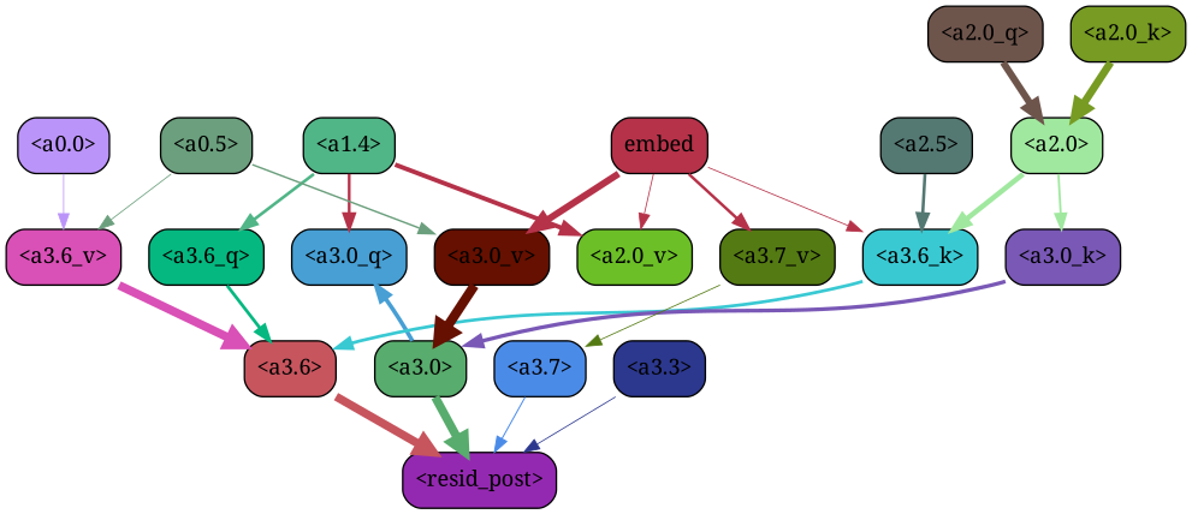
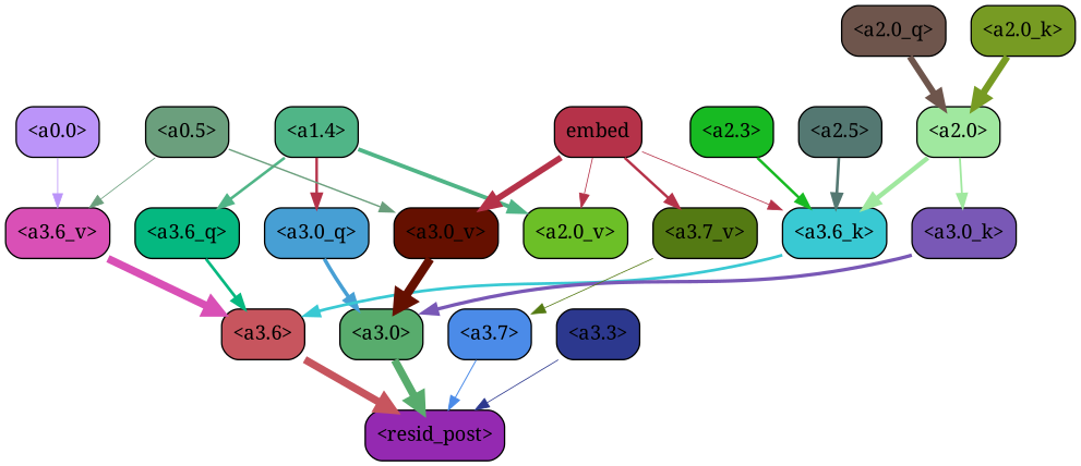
  strict digraph {
    fontname="Noto Serif"
    splines=true
    node [color=black fontname="Noto Serif" shape=box style="filled, rounded"]
    edge [color="#b53249" fontname="Noto Serif" penwidth=0.6]
    "<a3.7>" [fillcolor="#4b8be8"]
    "<resid_post>" [fillcolor="#9429b1"]
    "<a3.6>" [fillcolor="#c7555e"]
    "<a3.3>" [fillcolor="#2c388e"]
    "<a3.0>" [fillcolor="#58ac6d"]
    "<a3.6_q>" [fillcolor="#05b880"]
    "<a3.0_q>" [fillcolor="#479fd4"]
    "<a3.6_k>" [fillcolor="#39c9d3"]
    "<a3.0_k>" [fillcolor="#7958b6"]
    "<a3.7_v>" [fillcolor="#547a13"]
    "<a3.6_v>" [fillcolor="#d950b6"]
    "<a3.0_v>" [fillcolor="#651000"]
    "<a1.4>" [fillcolor="#50b587"]
    "<a2.0_v>" [fillcolor="#6cbf27"]
    "<a2.0>" [fillcolor="#a0e89f"]
    "<a2.5>" [fillcolor="#547872"]
+   "<a2.3>" [fillcolor="#17ba22"]
    embed [fillcolor="#b53249"]
    "<a0.5>" [fillcolor="#6b9f7d"]
    "<a0.0>" [fillcolor="#bb94f9"]
    "<a2.0_q>" [fillcolor="#6e554c"]
    "<a2.0_k>" [fillcolor="#779b23"]
    "<a3.7>" -> "<resid_post>" [color="#4b8be8" penwidth=0.7595263123512268]
    "<a3.6>" -> "<resid_post>" [color="#c7555e" penwidth=5.40013587474823]
    "<a3.3>" -> "<resid_post>" [color="#2c388e"]
    "<a3.0>" -> "<resid_post>" [color="#58ac6d" penwidth=5.540827631950378]
    "<a3.6_q>" -> "<a3.6>" [color="#05b880" penwidth=2.0530722737312317]
-   "<a3.0>" -> "<a3.0_q>" [color="#479fd4" penwidth=2.681713283061981]
+   "<a3.0_q>" -> "<a3.0>" [color="#479fd4" penwidth=2.681713283061981]
    "<a3.6_k>" -> "<a3.6>" [color="#39c9d3" penwidth=2.080081820487976]
    "<a3.0_k>" -> "<a3.0>" [color="#7958b6" penwidth=2.4920601844787598]
    "<a3.7_v>" -> "<a3.7>" [color="#547a13"]
    "<a3.6_v>" -> "<a3.6>" [color="#d950b6" penwidth=5.522058844566345]
    "<a3.0_v>" -> "<a3.0>" [color="#651000" penwidth=6.184832274913788]
    "<a1.4>" -> "<a3.6_q>" [color="#50b587" penwidth=1.9735972881317139]
    "<a1.4>" -> "<a3.0_q>" [penwidth=1.8167777061462402]
-   "<a1.4>" -> "<a2.0_v>" [penwidth=2.935177743434906]
+   "<a1.4>" -> "<a2.0_v>" [color="#50b587" penwidth=2.935177743434906]
    "<a2.0>" -> "<a3.6_k>" [color="#a0e89f" penwidth=3.3549644947052]
    "<a2.0>" -> "<a3.0_k>" [color="#a0e89f" penwidth=1.3908889293670654]
    "<a2.5>" -> "<a3.6_k>" [color="#547872" penwidth=1.998626947402954]
+   "<a2.3>" -> "<a3.6_k>" [color="#17ba22" penwidth=1.90748929977417]
    embed -> "<a3.6_k>"
    embed -> "<a3.7_v>" [penwidth=1.8481524586677551]
    embed -> "<a3.0_v>" [penwidth=4.396489858627319]
    embed -> "<a2.0_v>"
    "<a0.5>" -> "<a3.6_v>" [color="#6b9f7d"]
    "<a0.5>" -> "<a3.0_v>" [color="#6b9f7d" penwidth=1.0967135429382324]
    "<a0.0>" -> "<a3.6_v>" [color="#bb94f9"]
    "<a2.0_q>" -> "<a2.0>" [color="#6e554c" penwidth=4.507863223552704]
    "<a2.0_k>" -> "<a2.0>" [color="#779b23" penwidth=4.960922122001648]
  }
